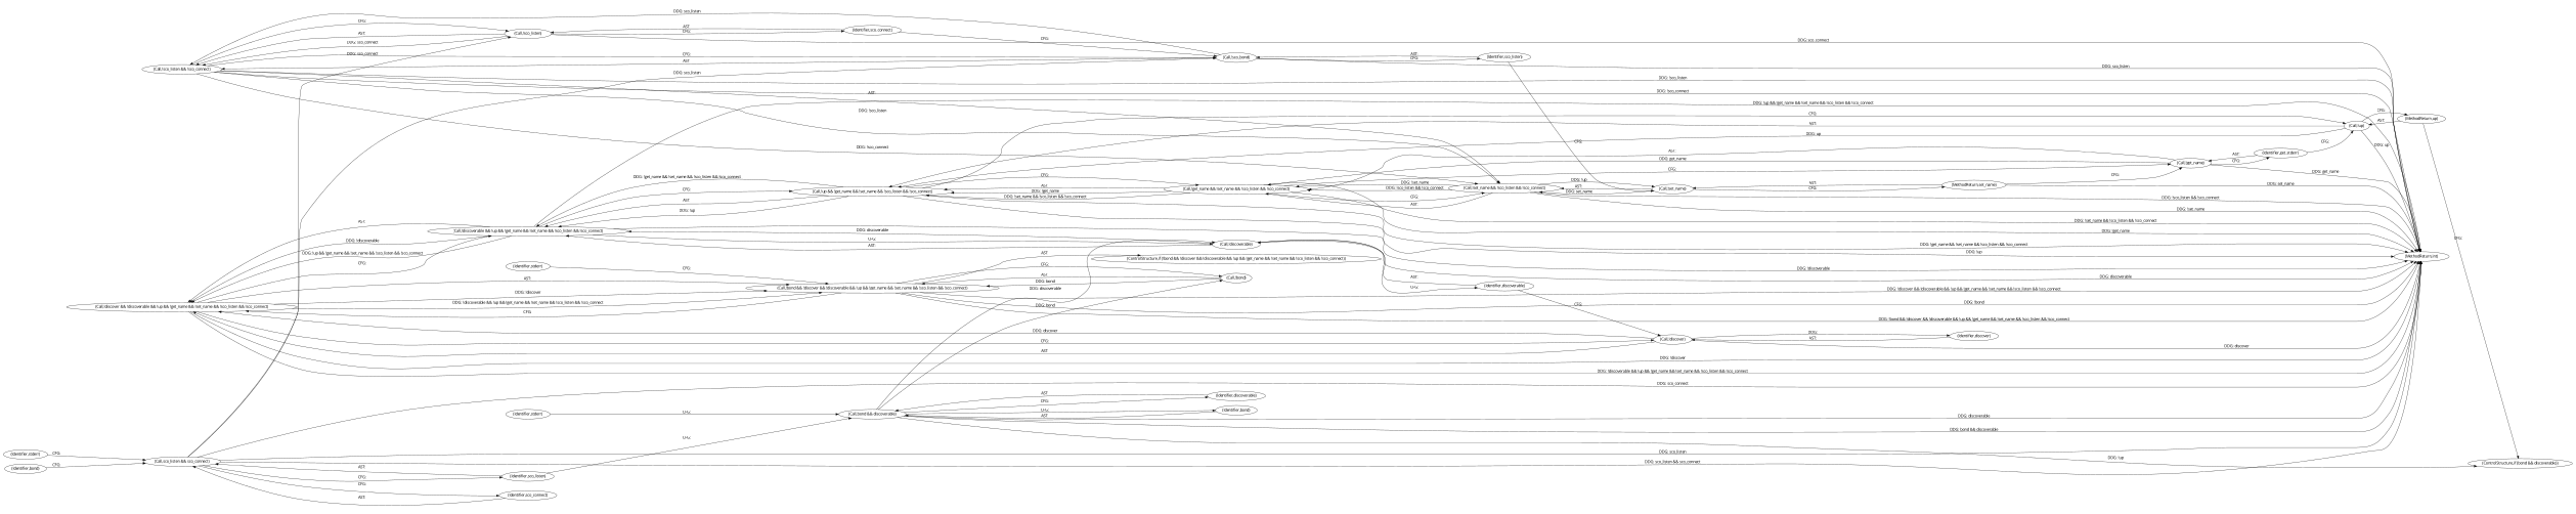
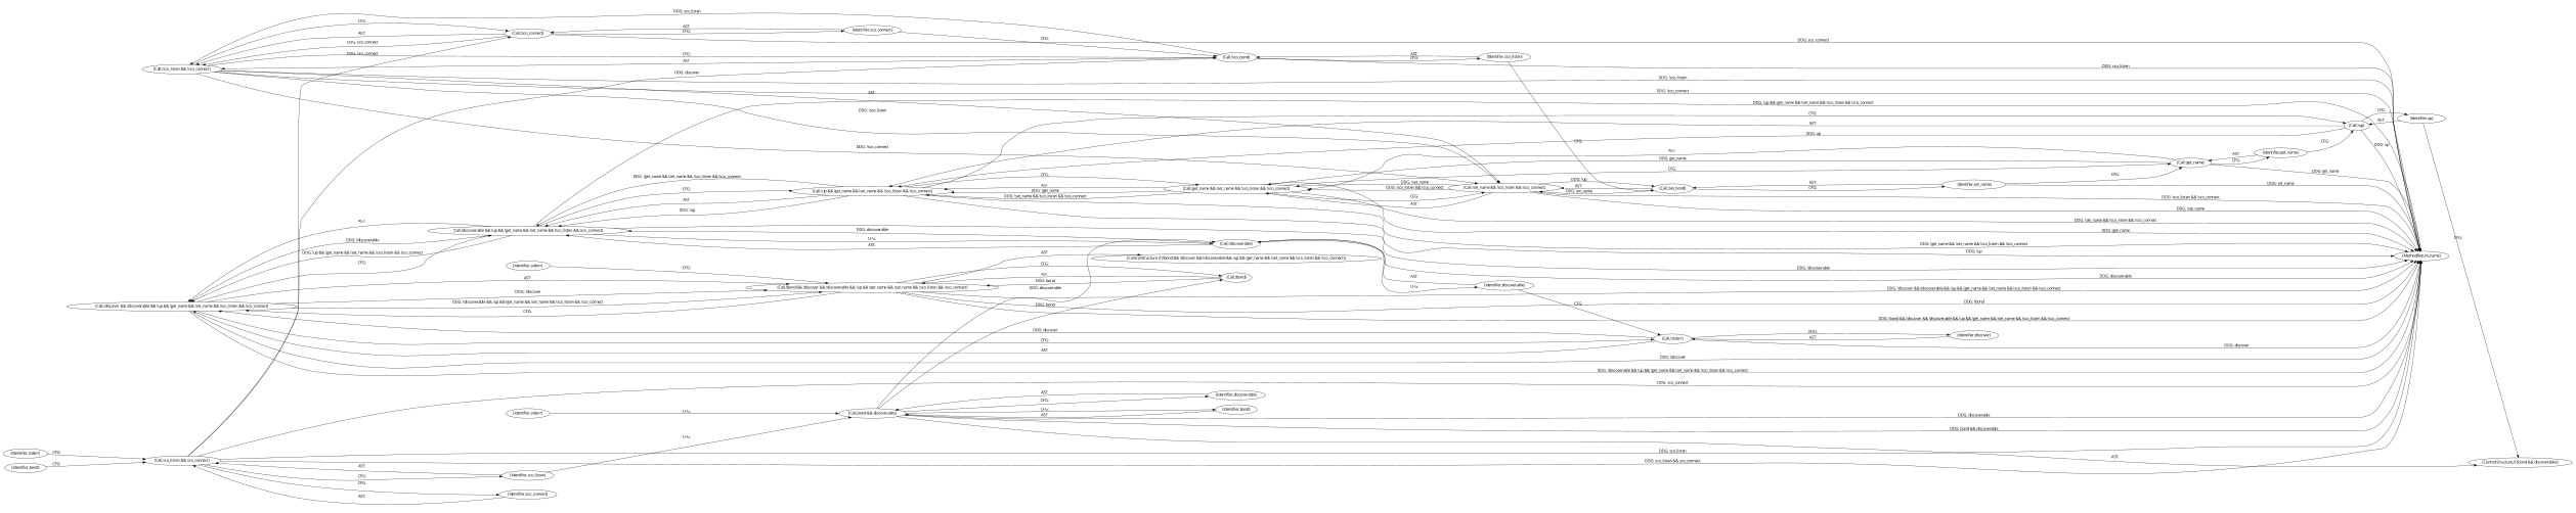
  digraph {
    fontname="Open Sans"
    rankdir=LR
    node [fontname="Open Sans"]
    edge [fontname="Open Sans"]
    n1 [label="(Call,!discover && !discoverable && !up && !get_name && !set_name && !sco_listen && !sco_connect)"]
-   n2 [label="(Call,!discover)"]
+   n2 [label="(Call,!stderr)"]
    n3 [label="(Call,!discoverable && !up && !get_name && !set_name && !sco_listen && !sco_connect)"]
    n4 [label="(Call,!bond && !discover && !discoverable && !up && !get_name && !set_name && !sco_listen && !sco_connect)"]
-   n5 [label="(MethodReturn,int)"]
+   n5 [label="(MethodReturn,name)"]
    n6 [label="(Identifier,discover)"]
    n7 [label="(Call,!discoverable)"]
    n8 [label="(Call,!up && !get_name && !set_name && !sco_listen && !sco_connect)"]
    n9 [label="(Call,!bond)"]
    n10 [label="(ControlStructure,if (!bond && !discover && !discoverable && !up && !get_name && !set_name && !sco_listen && !sco_connect))"]
    n11 [label="(Identifier,discoverable)"]
    n12 [label="(Call,!up)"]
    n13 [label="(Call,!get_name && !set_name && !sco_listen && !sco_connect)"]
    n14 [label="(Call,bond && discoverable)"]
    n15 [label="(Identifier,discoverable)"]
    n16 [label="(ControlStructure,if (bond && discoverable))"]
    n17 [label="(Identifier,bond)"]
-   n18 [label="(MethodReturn,up)"]
+   n18 [label="(Identifier,up)"]
    n19 [label="(Call,!get_name)"]
    n20 [label="(Call,!set_name && !sco_listen && !sco_connect)"]
-   n21 [label="(Identifier,get_stderr)"]
-   n22 [label="(Call,!set_name)"]
-   n23 [label="(MethodReturn,set_name)"]
+   n21 [label="(Identifier,get_name)"]
+   n22 [label="(Call,!set_bond)"]
+   n23 [label="(Identifier,set_name)"]
    n24 [label="(Call,!sco_listen && !sco_connect)"]
    n25 [label="(Call,!sco_bond)"]
-   n26 [label="(Call,!sco_listen)"]
+   n26 [label="(Call,!sco_connect)"]
    n27 [label="(Identifier,sco_listen)"]
    n28 [label="(Identifier,sco_connect)"]
    n29 [label="(Call,sco_listen && sco_connect)"]
    n30 [label="(Identifier,sco_listen)"]
    n31 [label="(Identifier,sco_connect)"]
    n32 [label="(Identifier,stderr)"]
    n33 [label="(Identifier,stderr)"]
    n34 [label="(Identifier,stderr)"]
    n35 [label="(Identifier,bond)"]
    n1 -> n2 [label="CFG: "]
    n1 -> n3 [label="CFG: "]
    n1 -> n4 [label="AST: "]
    n1 -> n4 [label="DDG: !discover"]
    n1 -> n4 [label="DDG: !discoverable && !up && !get_name && !set_name && !sco_listen && !sco_connect"]
    n1 -> n5 [label="DDG: !discover"]
    n1 -> n5 [label="DDG: !discoverable && !up && !get_name && !set_name && !sco_listen && !sco_connect"]
    n2 -> n1 [label="AST: "]
    n2 -> n1 [label="DDG: discover"]
    n2 -> n5 [label="DDG: discover"]
    n2 -> n6 [label="DDG: "]
    n3 -> n1 [label="AST: "]
    n3 -> n1 [label="DDG: !discoverable"]
    n3 -> n1 [label="DDG: !up && !get_name && !set_name && !sco_listen && !sco_connect"]
    n3 -> n5 [label="DDG: !up && !get_name && !set_name && !sco_listen && !sco_connect"]
    n3 -> n5 [label="DDG: !discoverable"]
    n3 -> n7 [label="CFG: "]
    n3 -> n8 [label="CFG: "]
    n4 -> n1 [label="CFG: "]
    n4 -> n5 [label="DDG: !bond"]
    n4 -> n5 [label="DDG: !bond && !discover && !discoverable && !up && !get_name && !set_name && !sco_listen && !sco_connect"]
    n4 -> n5 [label="DDG: !discover && !discoverable && !up && !get_name && !set_name && !sco_listen && !sco_connect"]
    n4 -> n9 [label="CFG: "]
    n4 -> n10 [label="AST: "]
    n6 -> n2 [label="AST: "]
    n7 -> n3 [label="AST: "]
    n7 -> n3 [label="DDG: discoverable"]
    n7 -> n5 [label="DDG: discoverable"]
    n7 -> n11 [label="CFG: "]
    n8 -> n3 [label="AST: "]
    n8 -> n3 [label="DDG: !up"]
    n8 -> n3 [label="DDG: !get_name && !set_name && !sco_listen && !sco_connect"]
    n8 -> n5 [label="DDG: !get_name && !set_name && !sco_listen && !sco_connect"]
    n8 -> n5 [label="DDG: !up"]
    n8 -> n12 [label="CFG: "]
    n8 -> n13 [label="CFG: "]
    n9 -> n4 [label="AST: "]
    n9 -> n4 [label="DDG: bond"]
    n11 -> n2 [label="CFG: "]
    n11 -> n7 [label="AST: "]
    n12 -> n5 [label="DDG: up"]
    n12 -> n8 [label="AST: "]
    n12 -> n8 [label="DDG: up"]
    n12 -> n18 [label="CFG: "]
    n13 -> n5 [label="DDG: !set_name && !sco_listen && !sco_connect"]
    n13 -> n5 [label="DDG: !get_name"]
    n13 -> n8 [label="AST: "]
    n13 -> n8 [label="DDG: !get_name"]
    n13 -> n8 [label="DDG: !set_name && !sco_listen && !sco_connect"]
    n13 -> n19 [label="CFG: "]
    n13 -> n20 [label="CFG: "]
    n14 -> n5 [label="DDG: discoverable"]
    n14 -> n5 [label="DDG: bond && discoverable"]
    n14 -> n7 [label="DDG: discoverable"]
    n14 -> n9 [label="DDG: bond"]
    n14 -> n15 [label="CFG: "]
-   n14 -> n16 [label="DDG: !up"]
+   n14 -> n16 [label="AST: "]
    n14 -> n17 [label="CFG: "]
    n15 -> n14 [label="AST: "]
    n17 -> n14 [label="AST: "]
    n18 -> n12 [label="AST: "]
    n18 -> n16 [label="CFG: "]
    n19 -> n5 [label="DDG: get_name"]
    n19 -> n13 [label="AST: "]
    n19 -> n13 [label="DDG: get_name"]
    n19 -> n21 [label="CFG: "]
    n20 -> n5 [label="DDG: !sco_listen && !sco_connect"]
    n20 -> n5 [label="DDG: !set_name"]
    n20 -> n13 [label="AST: "]
    n20 -> n13 [label="DDG: !set_name"]
    n20 -> n13 [label="DDG: !sco_listen && !sco_connect"]
    n20 -> n22 [label="DDG: !up"]
    n21 -> n12 [label="CFG: "]
    n21 -> n19 [label="AST: "]
    n22 -> n20 [label="AST: "]
    n22 -> n20 [label="DDG: set_name"]
    n22 -> n23 [label="CFG: "]
    n23 -> n5 [label="DDG: set_name"]
    n23 -> n19 [label="CFG: "]
    n23 -> n22 [label="AST: "]
    n24 -> n5 [label="DDG: !sco_listen"]
    n24 -> n5 [label="DDG: !sco_connect"]
    n24 -> n20 [label="AST: "]
    n24 -> n20 [label="DDG: !sco_listen"]
    n24 -> n20 [label="DDG: !sco_connect"]
    n24 -> n25 [label="CFG: "]
    n24 -> n26 [label="CFG: "]
    n25 -> n5 [label="DDG: sco_listen"]
    n25 -> n24 [label="AST: "]
    n25 -> n24 [label="DDG: sco_listen"]
    n25 -> n27 [label="CFG: "]
    n26 -> n5 [label="DDG: sco_connect"]
    n26 -> n24 [label="AST: "]
    n26 -> n24 [label="DDG: sco_connect"]
    n26 -> n28 [label="CFG: "]
    n27 -> n22 [label="CFG: "]
    n27 -> n25 [label="AST: "]
    n28 -> n25 [label="CFG: "]
    n28 -> n26 [label="AST: "]
    n29 -> n5 [label="DDG: sco_connect"]
    n29 -> n5 [label="DDG: sco_listen"]
    n29 -> n5 [label="DDG: sco_listen && sco_connect"]
-   n29 -> n25 [label="DDG: sco_listen"]
+   n29 -> n25 [label="DDG: discover"]
    n29 -> n26 [label="DDG: sco_connect"]
    n29 -> n30 [label="CFG: "]
    n29 -> n31 [label="CFG: "]
    n30 -> n14 [label="CFG: "]
    n30 -> n29 [label="AST: "]
    n31 -> n29 [label="AST: "]
    n32 -> n4 [label="CFG: "]
    n33 -> n29 [label="CFG: "]
    n34 -> n14 [label="CFG: "]
    n35 -> n29 [label="CFG: "]
  }
